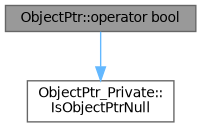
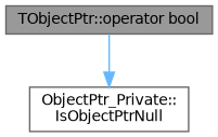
  digraph {
    rankdir=TB
    node [fontname=Helvetica fontsize=10 shape=box style=filled]
-   n1 [color=gray40 fillcolor=grey60 fontcolor=black height=0.2 label="ObjectPtr::operator bool" width=0.4]
+   n1 [color=gray40 fillcolor=grey60 fontcolor=black height=0.2 label="TObjectPtr::operator bool" width=0.4]
    n2 [color=grey40 fillcolor=white height=0.2 label="ObjectPtr_Private::\lIsObjectPtrNull" width=0.4]
    n1 -> n2 [color=steelblue1 fontname=Helvetica fontsize=10 labelfontname=Helvetica labelfontsize=10 style=solid]
  }
